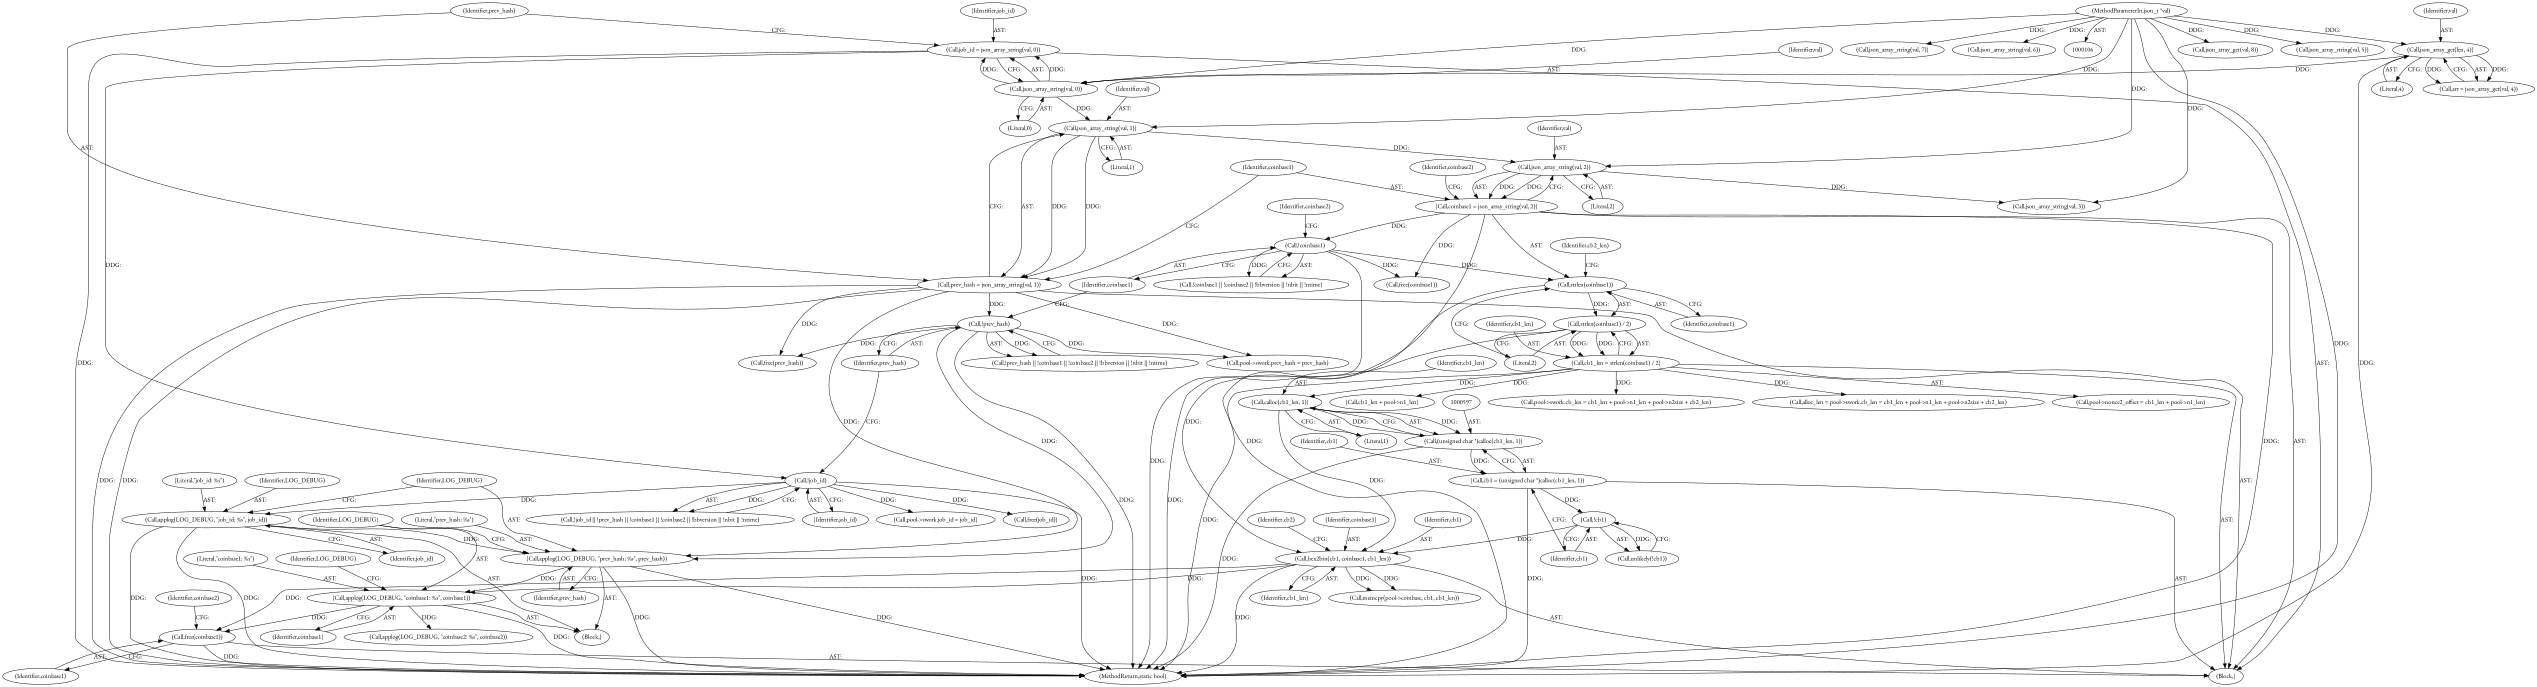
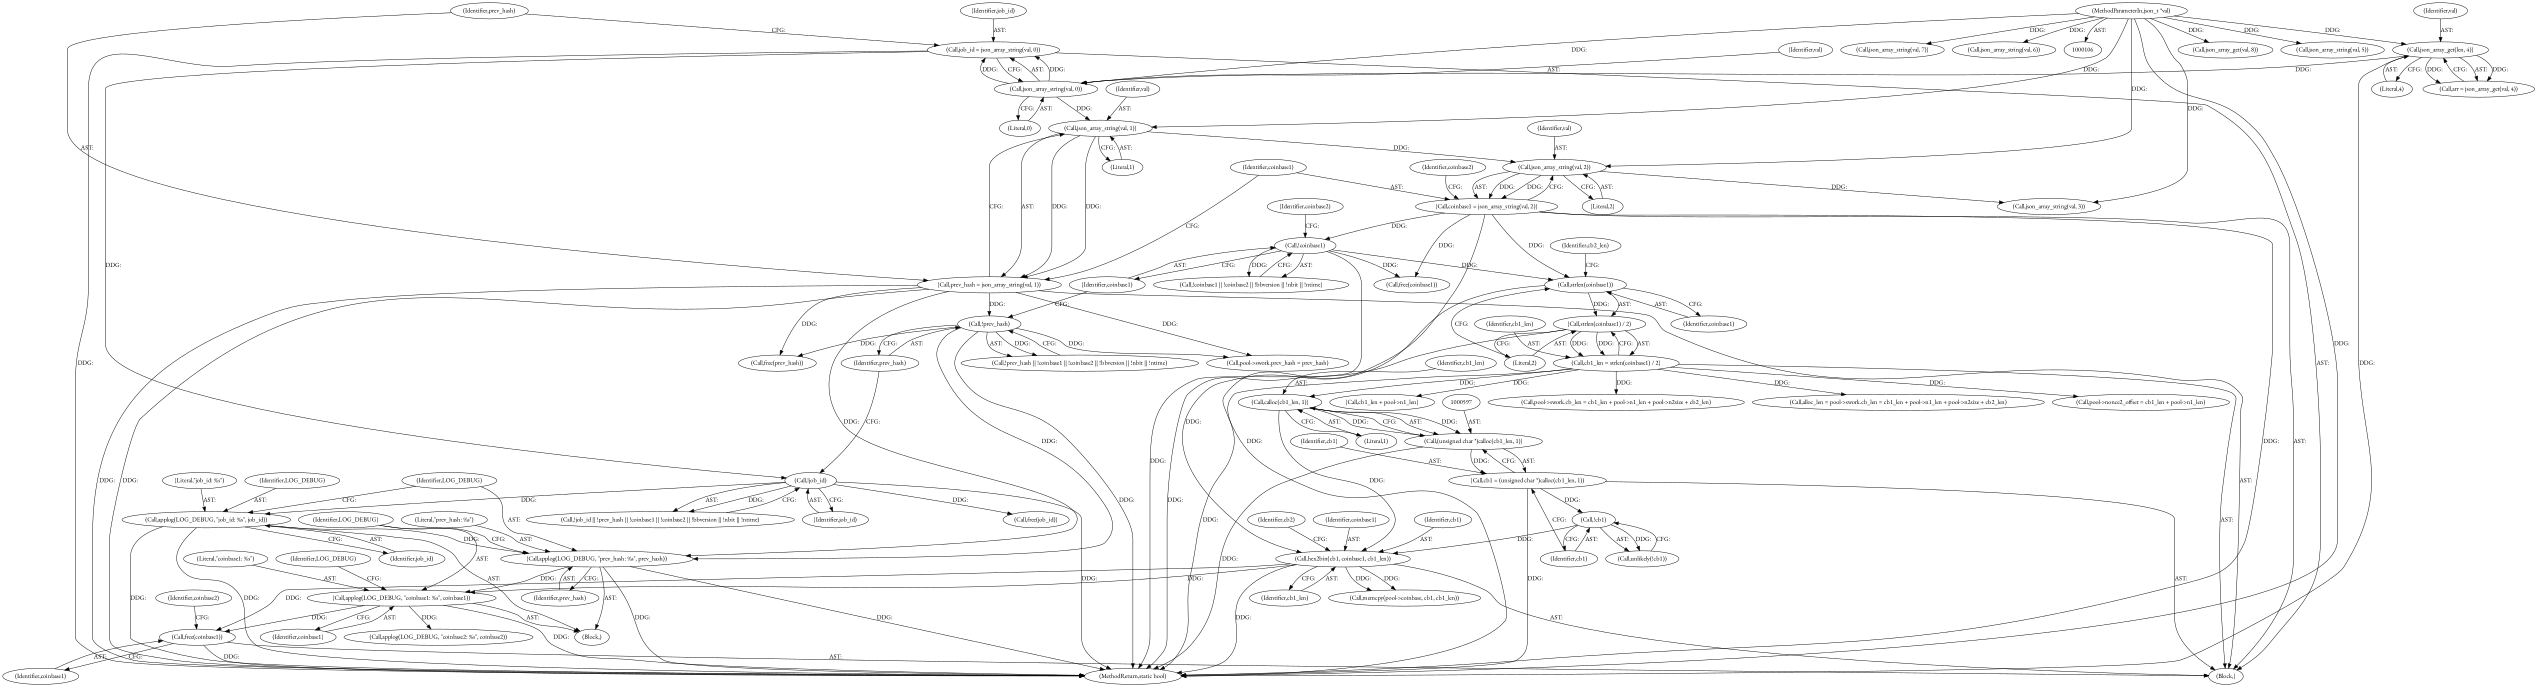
  digraph {
    fontname="EB Garamond"
    node [fontname="EB Garamond"]
    edge [fontname="EB Garamond"]
    n1 [label="(Call,free(coinbase1))"]
    n2 [label="(Identifier,coinbase1)"]
    n3 [label="(Block,)"]
    n4 [label="(MethodReturn,static bool)"]
    n5 [label="(Call,applog(LOG_DEBUG, \"coinbase1: %s\", coinbase1))"]
    n6 [label="(Identifier,coinbase1)"]
    n7 [label="(Block,)"]
    n8 [label="(Call,applog(LOG_DEBUG, \"coinbase2: %s\", coinbase2))"]
    n9 [label="(Call,applog(LOG_DEBUG, \"prev_hash: %s\", prev_hash))"]
    n10 [label="(Identifier,prev_hash)"]
    n11 [label="(Call,applog(LOG_DEBUG, \"job_id: %s\", job_id))"]
    n12 [label="(Identifier,job_id)"]
    n13 [label="(Call,!job_id)"]
    n14 [label="(Call,!job_id || !prev_hash || !coinbase1 || !coinbase2 || !bbversion || !nbit || !ntime)"]
    n15 [label="(Identifier,job_id)"]
-   n16 [label="(Call,pool->swork.job_id = job_id)"]
    n17 [label="(Call,free(job_id))"]
    n18 [label="(Call,job_id = json_array_string(val, 0))"]
    n19 [label="(Call,json_array_string(val, 0))"]
    n20 [label="(Call,json_array_string(val, 1))"]
    n21 [label="(Literal,0)"]
    n22 [label="(Call,json_array_string(val, 2))"]
    n23 [label="(Call,prev_hash = json_array_string(val, 1))"]
    n24 [label="(Literal,1)"]
    n25 [label="(Call,json_array_get(len, 4))"]
    n26 [label="(Call,arr = json_array_get(val, 4))"]
    n27 [label="(Literal,4)"]
    n28 [label="(MethodParameterIn,json_t *val)"]
    n29 [label="(Call,json_array_get(val, 8))"]
    n30 [label="(Call,json_array_string(val, 3))"]
    n31 [label="(Call,json_array_string(val, 5))"]
    n32 [label="(Call,json_array_string(val, 7))"]
    n33 [label="(Call,json_array_string(val, 6))"]
    1000106
    n35 [label="(Call,coinbase1 = json_array_string(val, 2))"]
    n36 [label="(Literal,2)"]
    n37 [label="(Call,!prev_hash)"]
    n38 [label="(Identifier,prev_hash)"]
    n39 [label="(Call,free(prev_hash))"]
    n40 [label="(Call,!prev_hash || !coinbase1 || !coinbase2 || !bbversion || !nbit || !ntime)"]
    n41 [label="(Call,pool->swork.prev_hash = prev_hash)"]
    n42 [label="(Call,hex2bin(cb1, coinbase1, cb1_len))"]
    n43 [label="(Call,memcpy(pool->coinbase, cb1, cb1_len))"]
    n44 [label="(Identifier,cb1_len)"]
    n45 [label="(Call,!cb1)"]
    n46 [label="(Call,unlikely(!cb1))"]
    n47 [label="(Identifier,cb1)"]
    n48 [label="(Call,cb1 = (unsigned char *)calloc(cb1_len, 1))"]
    n49 [label="(Call,(unsigned char *)calloc(cb1_len, 1))"]
    n50 [label="(Call,calloc(cb1_len, 1))"]
    n51 [label="(Literal,1)"]
    n52 [label="(Call,cb1_len = strlen(coinbase1) / 2)"]
    n53 [label="(Call,strlen(coinbase1) / 2)"]
    n54 [label="(Call,alloc_len = pool->swork.cb_len = cb1_len + pool->n1_len + pool->n2size + cb2_len)"]
    n55 [label="(Call,pool->nonce2_offset = cb1_len + pool->n1_len)"]
    n56 [label="(Call,cb1_len + pool->n1_len)"]
    n57 [label="(Call,pool->swork.cb_len = cb1_len + pool->n1_len + pool->n2size + cb2_len)"]
    n58 [label="(Literal,2)"]
    n59 [label="(Call,strlen(coinbase1))"]
    n60 [label="(Identifier,coinbase1)"]
    n61 [label="(Call,!coinbase1)"]
    n62 [label="(Call,free(coinbase1))"]
    n63 [label="(Identifier,coinbase1)"]
    n64 [label="(Call,!coinbase1 || !coinbase2 || !bbversion || !nbit || !ntime)"]
    n65 [label="(Identifier,cb1)"]
    n66 [label="(Identifier,cb1)"]
    n67 [label="(Identifier,val)"]
    n68 [label="(Identifier,cb1_len)"]
    n69 [label="(Identifier,cb2)"]
    n70 [label="(Identifier,prev_hash)"]
    n71 [label="(Identifier,coinbase2)"]
    n72 [label="(Identifier,cb2_len)"]
    n73 [label="(Identifier,cb1_len)"]
    n74 [label="(Literal,\"job_id: %s\")"]
    n75 [label="(Identifier,coinbase2)"]
    n76 [label="(Identifier,LOG_DEBUG)"]
    n77 [label="(Identifier,LOG_DEBUG)"]
    n78 [label="(Identifier,coinbase1)"]
    n79 [label="(Identifier,coinbase1)"]
    n80 [label="(Literal,\"coinbase1: %s\")"]
    n81 [label="(Literal,\"prev_hash: %s\")"]
    n82 [label="(Identifier,coinbase2)"]
    n83 [label="(Identifier,LOG_DEBUG)"]
    n84 [label="(Identifier,LOG_DEBUG)"]
    n85 [label="(Identifier,job_id)"]
    n86 [label="(Identifier,val)"]
    n87 [label="(Identifier,val)"]
    n88 [label="(Identifier,val)"]
    1000597
    n1 -> n2 [label="CFG: "]
    n1 -> n3 [label="AST: "]
    n1 -> n4 [label="DDG: "]
    n2 -> n1 [label="AST: "]
    n5 -> n1 [label="DDG: "]
    n5 -> n4 [label="DDG: "]
    n5 -> n6 [label="CFG: "]
    n5 -> n7 [label="AST: "]
    n5 -> n8 [label="DDG: "]
    n6 -> n5 [label="AST: "]
    n9 -> n4 [label="DDG: "]
    n9 -> n4 [label="DDG: "]
    n9 -> n5 [label="DDG: "]
    n9 -> n7 [label="AST: "]
    n9 -> n10 [label="CFG: "]
    n10 -> n9 [label="AST: "]
    n11 -> n4 [label="DDG: "]
    n11 -> n4 [label="DDG: "]
    n11 -> n7 [label="AST: "]
    n11 -> n9 [label="DDG: "]
    n11 -> n12 [label="CFG: "]
    n12 -> n11 [label="AST: "]
    n13 -> n4 [label="DDG: "]
    n13 -> n11 [label="DDG: "]
    n13 -> n14 [label="AST: "]
    n13 -> n14 [label="DDG: "]
    n13 -> n15 [label="CFG: "]
-   n13 -> n16 [label="DDG: "]
    n13 -> n17 [label="DDG: "]
    n14 -> n13 [label="CFG: "]
    n15 -> n13 [label="AST: "]
    n18 -> n3 [label="AST: "]
    n18 -> n4 [label="DDG: "]
    n18 -> n13 [label="DDG: "]
    n18 -> n19 [label="CFG: "]
    n19 -> n18 [label="AST: "]
    n19 -> n18 [label="DDG: "]
    n19 -> n18 [label="DDG: "]
    n19 -> n20 [label="DDG: "]
    n19 -> n21 [label="CFG: "]
    n20 -> n22 [label="DDG: "]
    n20 -> n23 [label="AST: "]
    n20 -> n23 [label="DDG: "]
    n20 -> n23 [label="DDG: "]
    n20 -> n24 [label="CFG: "]
    n21 -> n19 [label="AST: "]
    n22 -> n30 [label="DDG: "]
    n22 -> n35 [label="AST: "]
    n22 -> n35 [label="DDG: "]
    n22 -> n35 [label="DDG: "]
    n22 -> n36 [label="CFG: "]
    n23 -> n3 [label="AST: "]
    n23 -> n4 [label="DDG: "]
    n23 -> n4 [label="DDG: "]
    n23 -> n9 [label="DDG: "]
    n23 -> n20 [label="CFG: "]
    n23 -> n37 [label="DDG: "]
    n23 -> n39 [label="DDG: "]
    n23 -> n41 [label="DDG: "]
    n24 -> n20 [label="AST: "]
    n25 -> n4 [label="DDG: "]
    n25 -> n19 [label="DDG: "]
    n25 -> n26 [label="AST: "]
    n25 -> n26 [label="DDG: "]
    n25 -> n26 [label="DDG: "]
    n25 -> n27 [label="CFG: "]
    n26 -> n25 [label="CFG: "]
    n27 -> n25 [label="AST: "]
    n28 -> n4 [label="DDG: "]
    n28 -> n19 [label="DDG: "]
    n28 -> n20 [label="DDG: "]
    n28 -> n22 [label="DDG: "]
    n28 -> n25 [label="DDG: "]
    n28 -> n29 [label="DDG: "]
    n28 -> n30 [label="DDG: "]
    n28 -> n31 [label="DDG: "]
    n28 -> n32 [label="DDG: "]
    n28 -> n33 [label="DDG: "]
    n28 -> 1000106 [label="AST: "]
    n35 -> n3 [label="AST: "]
    n35 -> n4 [label="DDG: "]
    n35 -> n4 [label="DDG: "]
    n35 -> n22 [label="CFG: "]
-   n35 -> n59 [label="AST: "]
+   n35 -> n59 [label="DDG: "]
    n35 -> n61 [label="DDG: "]
    n35 -> n62 [label="DDG: "]
    n36 -> n22 [label="AST: "]
    n37 -> n4 [label="DDG: "]
    n37 -> n9 [label="DDG: "]
    n37 -> n38 [label="CFG: "]
    n37 -> n39 [label="DDG: "]
    n37 -> n40 [label="AST: "]
    n37 -> n40 [label="DDG: "]
    n37 -> n41 [label="DDG: "]
    n38 -> n13 [label="CFG: "]
    n38 -> n37 [label="AST: "]
    n40 -> n37 [label="CFG: "]
    n42 -> n1 [label="DDG: "]
    n42 -> n3 [label="AST: "]
    n42 -> n4 [label="DDG: "]
    n42 -> n5 [label="DDG: "]
    n42 -> n43 [label="DDG: "]
    n42 -> n43 [label="DDG: "]
    n42 -> n44 [label="CFG: "]
    n44 -> n42 [label="AST: "]
    n45 -> n42 [label="DDG: "]
    n45 -> n46 [label="AST: "]
    n45 -> n46 [label="DDG: "]
    n45 -> n47 [label="CFG: "]
    n46 -> n45 [label="CFG: "]
    n47 -> n45 [label="AST: "]
    n47 -> n48 [label="CFG: "]
    n48 -> n3 [label="AST: "]
    n48 -> n4 [label="DDG: "]
    n48 -> n45 [label="DDG: "]
    n48 -> n49 [label="CFG: "]
    n49 -> n4 [label="DDG: "]
    n49 -> n48 [label="AST: "]
    n49 -> n48 [label="DDG: "]
    n49 -> n50 [label="CFG: "]
    n50 -> n42 [label="DDG: "]
    n50 -> n49 [label="AST: "]
    n50 -> n49 [label="DDG: "]
    n50 -> n49 [label="DDG: "]
    n50 -> n51 [label="CFG: "]
    n51 -> n50 [label="AST: "]
    n52 -> n3 [label="AST: "]
    n52 -> n4 [label="DDG: "]
    n52 -> n50 [label="DDG: "]
    n52 -> n53 [label="CFG: "]
    n52 -> n54 [label="DDG: "]
-   n52 -> n55 [label="AST: "]
+   n52 -> n55 [label="DDG: "]
    n52 -> n56 [label="DDG: "]
    n52 -> n57 [label="DDG: "]
    n53 -> n4 [label="DDG: "]
    n53 -> n52 [label="AST: "]
    n53 -> n52 [label="DDG: "]
    n53 -> n52 [label="DDG: "]
    n53 -> n58 [label="CFG: "]
    n58 -> n53 [label="AST: "]
    n58 -> n59 [label="CFG: "]
    n59 -> n42 [label="DDG: "]
    n59 -> n53 [label="AST: "]
    n59 -> n53 [label="DDG: "]
    n59 -> n60 [label="CFG: "]
    n60 -> n59 [label="AST: "]
    n61 -> n4 [label="DDG: "]
    n61 -> n59 [label="DDG: "]
    n61 -> n62 [label="DDG: "]
    n61 -> n63 [label="CFG: "]
    n61 -> n64 [label="AST: "]
    n61 -> n64 [label="DDG: "]
    n63 -> n37 [label="CFG: "]
    n63 -> n61 [label="AST: "]
    n64 -> n61 [label="CFG: "]
    n65 -> n42 [label="AST: "]
    n66 -> n48 [label="AST: "]
    n67 -> n22 [label="AST: "]
    n68 -> n52 [label="AST: "]
    n69 -> n42 [label="CFG: "]
    n70 -> n18 [label="CFG: "]
    n70 -> n23 [label="AST: "]
    n71 -> n1 [label="CFG: "]
    n72 -> n59 [label="CFG: "]
    n73 -> n50 [label="AST: "]
    n74 -> n11 [label="AST: "]
    n75 -> n35 [label="CFG: "]
    n76 -> n5 [label="CFG: "]
    n77 -> n5 [label="AST: "]
    n77 -> n9 [label="CFG: "]
    n78 -> n42 [label="AST: "]
    n79 -> n23 [label="CFG: "]
    n79 -> n35 [label="AST: "]
    n80 -> n5 [label="AST: "]
    n81 -> n9 [label="AST: "]
    n82 -> n61 [label="CFG: "]
    n83 -> n9 [label="AST: "]
    n83 -> n11 [label="CFG: "]
    n84 -> n11 [label="AST: "]
    n85 -> n18 [label="AST: "]
    n86 -> n19 [label="AST: "]
    n87 -> n20 [label="AST: "]
    n88 -> n25 [label="AST: "]
    1000597 -> n49 [label="AST: "]
  }
